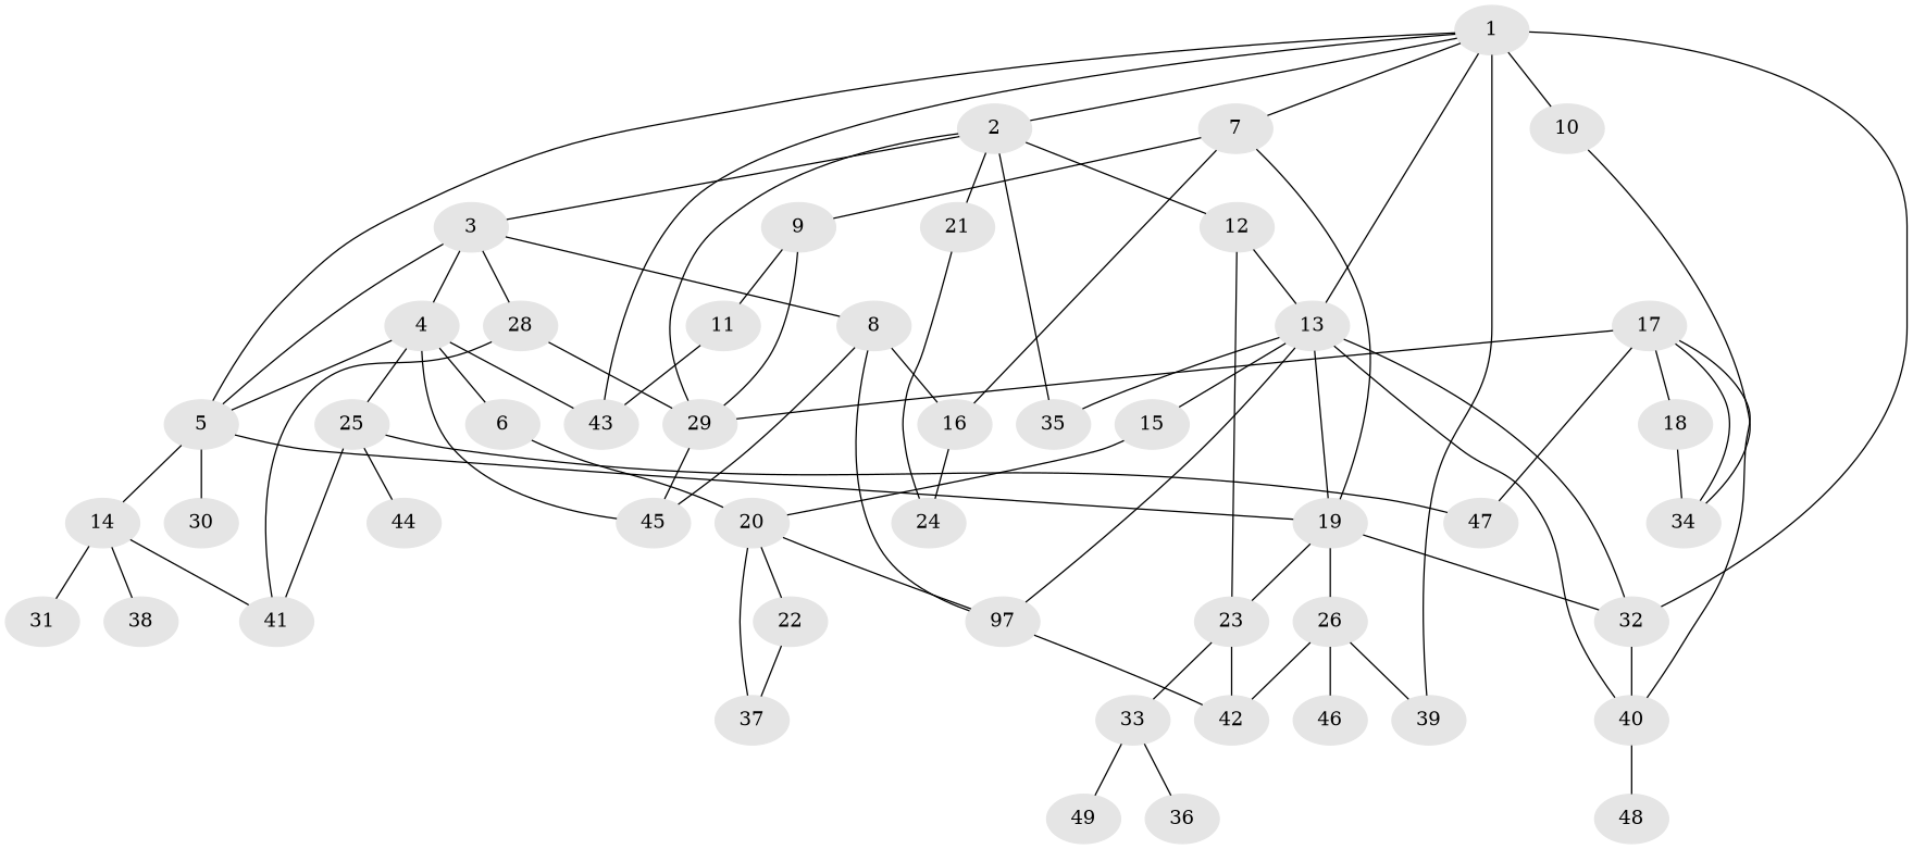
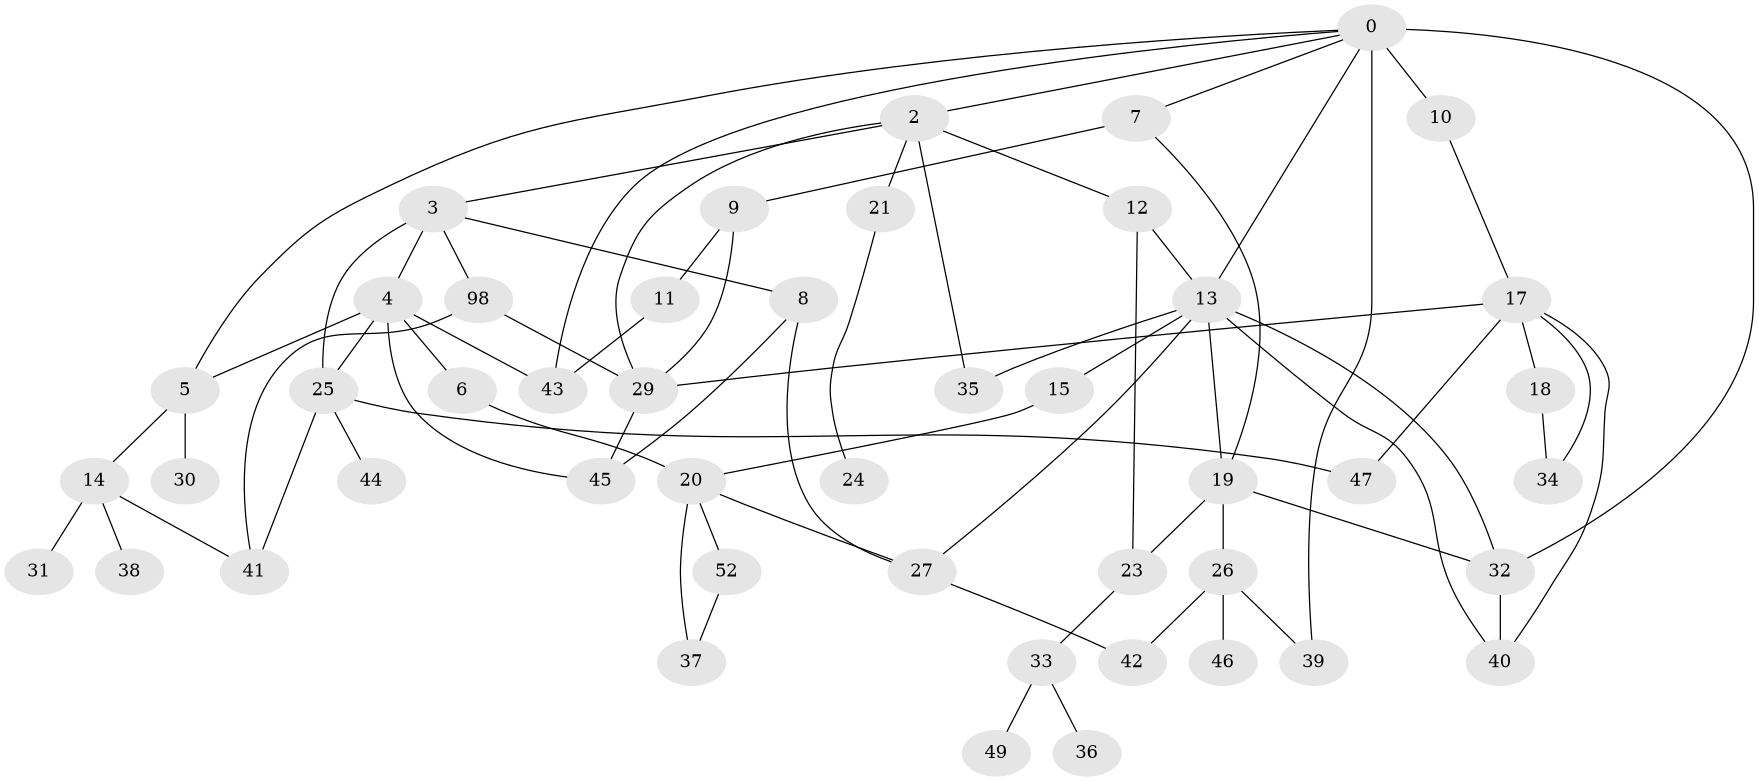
  graph {
    fontname="DejaVu Serif"
    node [color=gray90 fontname="DejaVu Serif" style=filled]
    edge [fontname="DejaVu Serif" weight=1.0]
-   1
+   1 [label=0]
    2
    5
    7
    10
    13
    32
    39
    43
    3
    12
    21
    29
    35
    14
    19
    30
    9
-   16
    17
-   27 [label=97]
+   27
    15
    40
    4
    8
    25
-   28
+   28 [label=98]
    23
    24
    45
    6
    41
    47
    44
    20
    38
    31
    26
-   22
+   22 [label=52]
    37
    11
    42
    18
    34
    33
-   48
    46
    36
    49
    1 -- 2
    1 -- 5
    1 -- 7
    1 -- 10 [weight=4.0]
    1 -- 13
    1 -- 32
    1 -- 39
    1 -- 43
    2 -- 3
    2 -- 12
    2 -- 21
    2 -- 29
    2 -- 35
    5 -- 14
-   5 -- 19
    5 -- 30
    7 -- 19
    7 -- 9
-   7 -- 16
-   10 -- 34
+   10 -- 17
    13 -- 32 [weight=2.0]
    13 -- 35
    13 -- 19
    13 -- 27
    13 -- 15
    13 -- 40
    32 -- 40
    3 -- 4
    3 -- 8
-   3 -- 5
+   3 -- 25
    3 -- 28
    12 -- 13
    12 -- 23
    21 -- 24
    29 -- 45
    14 -- 41
    14 -- 38
    14 -- 31
    19 -- 32
    19 -- 23
    19 -- 26
    9 -- 29
    9 -- 11
-   16 -- 24
    17 -- 29
    17 -- 40
    17 -- 47
    17 -- 18
    17 -- 34
    27 -- 42
    15 -- 20
-   40 -- 48
    4 -- 5
    4 -- 43 [weight=2.0]
    4 -- 25 [weight=2.0]
    4 -- 45
    4 -- 6
-   8 -- 16
    8 -- 27
    8 -- 45
    25 -- 41
    25 -- 47
    25 -- 44
    28 -- 29
    28 -- 41
-   23 -- 42
    23 -- 33
    6 -- 20
    20 -- 27
    20 -- 22
    20 -- 37
    26 -- 39
    26 -- 42
    26 -- 46
    22 -- 37
    11 -- 43 [weight=2.0]
    18 -- 34
    33 -- 36
    33 -- 49
  }
